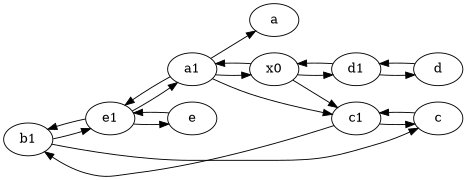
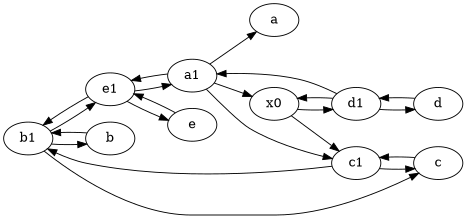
  digraph {
    rankdir=LR
    b1
    e1
+   b
    c
    a1
    e
    c1
    x0
    a
    d1
    d
    b1 -> e1
+   b1 -> b
    b1 -> c
    e1 -> b1
    e1 -> a1
    e1 -> e
+   b -> b1
    c -> c1
    a1 -> e1
    a1 -> c1
    a1 -> x0
    a1 -> a
    e -> e1
    c1 -> b1
    c1 -> c
-   x0 -> a1
+   d1 -> a1
    x0 -> c1
    x0 -> d1
    d1 -> x0
    d1 -> d
    d -> d1
  }
